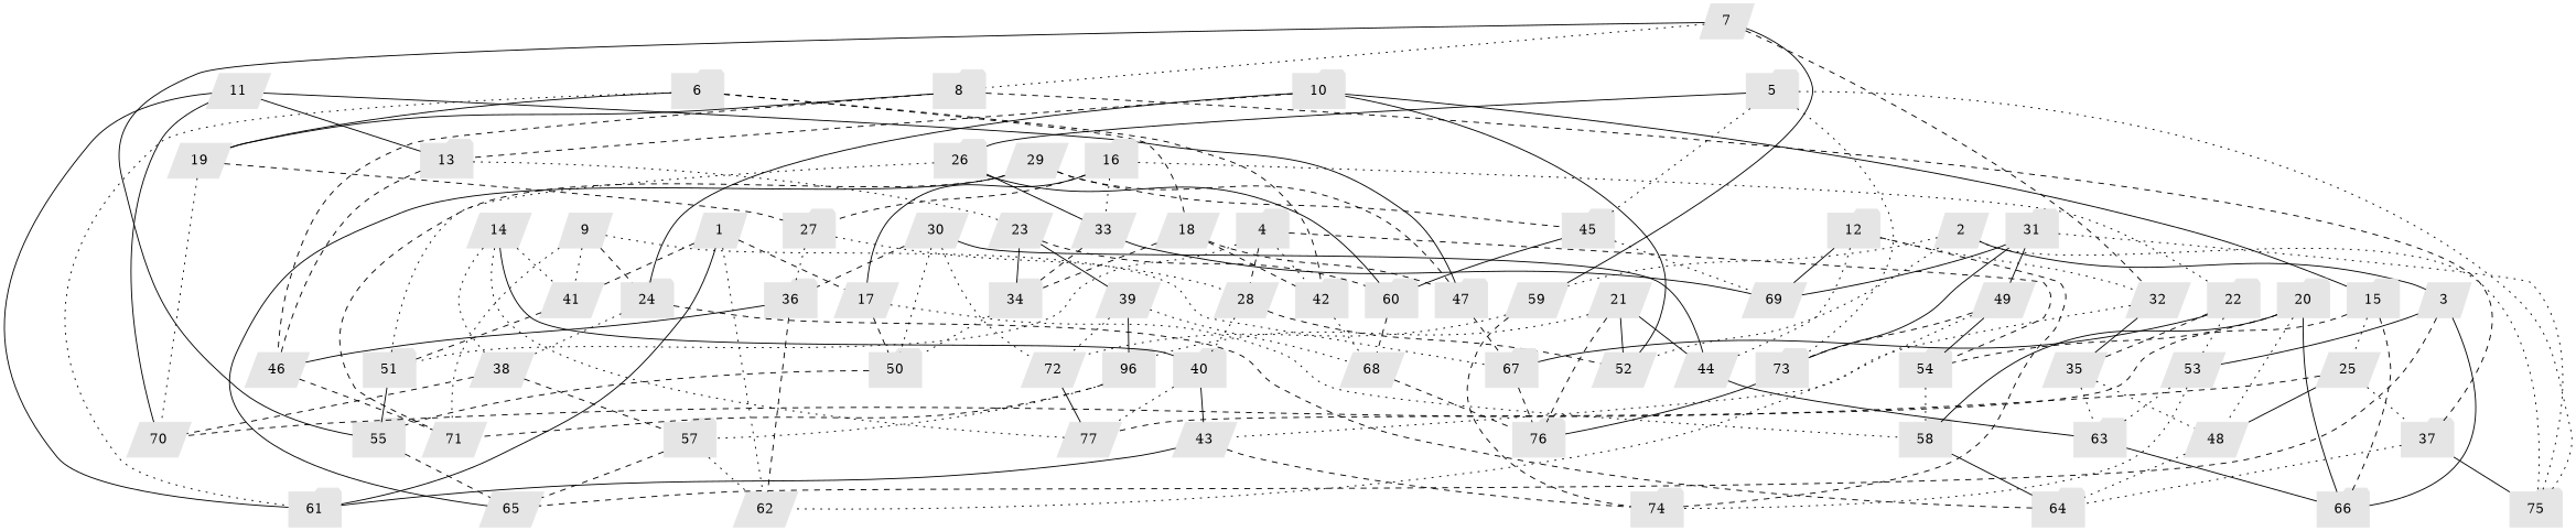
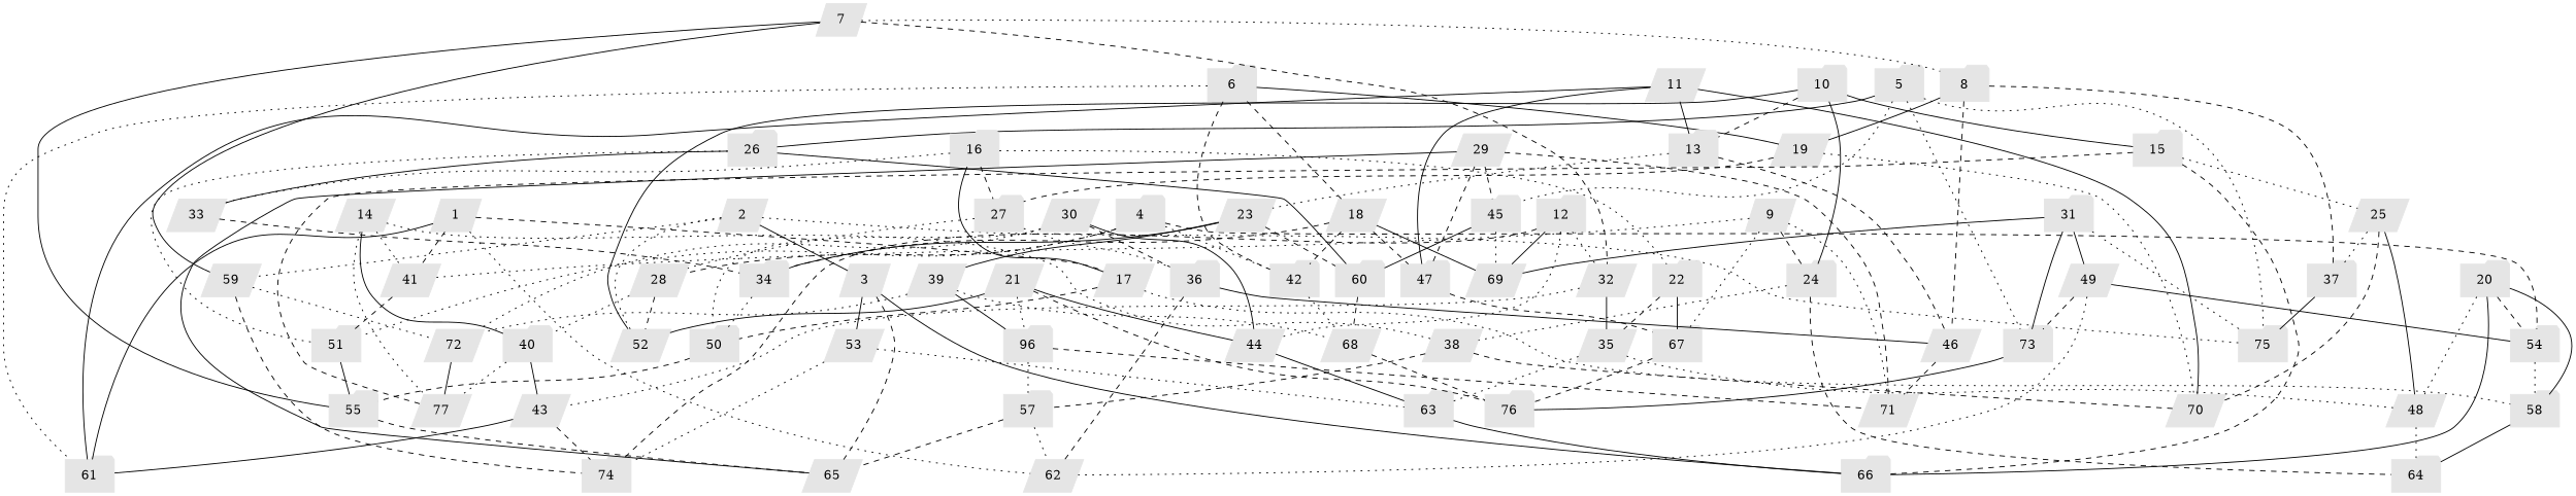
  graph {
    node [color=gray90 shape=folder style=filled]
    edge [style=dotted]
    1 [shape=parallelogram]
    17 [shape=parallelogram]
    41 [shape=parallelogram]
    61
    62 [shape=parallelogram]
    50
    58
    51
    2 [shape=parallelogram]
    3 [shape=parallelogram]
    52 [shape=parallelogram]
    59 [shape=parallelogram]
    75
    53 [shape=parallelogram]
    65 [shape=parallelogram]
    66
    74
    72 [shape=parallelogram]
    63
    28 [shape=parallelogram]
    4
    42
    54
    40
    68 [shape=parallelogram]
    55
    5
    26
    45
    73
    33 [shape=parallelogram]
    60
    69 [shape=parallelogram]
    76
    6
    18 [shape=parallelogram]
    19 [shape=parallelogram]
    47
    34
    70 [shape=parallelogram]
    27
    7 [shape=parallelogram]
    8
    32 [shape=parallelogram]
    37
    46 [shape=parallelogram]
    35 [shape=parallelogram]
    43 [shape=parallelogram]
    64
    71 [shape=parallelogram]
    9 [shape=parallelogram]
    24
    67
    38 [shape=parallelogram]
    10
    13
    15
    23 [shape=parallelogram]
    77 [shape=parallelogram]
    25 [shape=parallelogram]
    11 [shape=parallelogram]
    12
    44 [shape=parallelogram]
    39 [shape=parallelogram]
    14 [shape=parallelogram]
    57
    48 [shape=parallelogram]
    16
    22
    36
    20
    21 [shape=parallelogram]
    n73 [label=96]
    29 [shape=parallelogram]
    30 [shape=parallelogram]
    31
    49 [shape=parallelogram]
    1 -- 17 [style=dashed]
    1 -- 41 [style=dashed]
    1 -- 61 [style=solid]
    1 -- 62
    17 -- 50 [style=dashed]
    17 -- 58
    41 -- 51 [style=dashed]
    50 -- 55 [style=dashed]
    58 -- 64 [style=solid]
    51 -- 55 [style=solid]
    2 -- 3 [style=solid]
    2 -- 52
    2 -- 59
    2 -- 75
    3 -- 53 [style=solid]
    3 -- 65 [style=dashed]
    3 -- 66 [style=solid]
    59 -- 74 [style=dashed]
    59 -- 72
    53 -- 74
    53 -- 63
    72 -- 77 [style=solid]
    63 -- 66 [style=solid]
    28 -- 52 [style=dashed]
    28 -- 40
    4 -- 51
    4 -- 28 [style=dashed]
    4 -- 42
    4 -- 54 [style=dashed]
    42 -- 68
    54 -- 58
    40 -- 43 [style=solid]
    40 -- 77
    68 -- 76 [style=dashed]
    55 -- 65 [style=dashed]
    5 -- 75
    5 -- 26 [style=solid]
    5 -- 45
    5 -- 73
    26 -- 51
    26 -- 33 [style=solid]
    26 -- 60 [style=solid]
    45 -- 60 [style=solid]
    45 -- 69
    73 -- 76 [style=solid]
-   33 -- 69 [style=solid]
+   18 -- 69 [style=solid]
    33 -- 34 [style=dashed]
    60 -- 68 [style=dashed]
    6 -- 61
    6 -- 42 [style=dashed]
    6 -- 18 [style=dashed]
    6 -- 19 [style=solid]
    18 -- 42 [style=dashed]
    18 -- 47 [style=dashed]
    18 -- 34 [style=dashed]
    19 -- 70
    19 -- 27 [style=dashed]
    47 -- 67 [style=dashed]
    34 -- 50
    27 -- 28
    27 -- 36
    7 -- 59 [style=solid]
    7 -- 55 [style=solid]
    7 -- 8
    7 -- 32 [style=dashed]
    8 -- 19 [style=solid]
    8 -- 37 [style=dashed]
    8 -- 46 [style=dashed]
    32 -- 35 [style=solid]
    32 -- 43
    37 -- 75 [style=solid]
-   37 -- 64
    46 -- 71 [style=dashed]
    35 -- 63
    35 -- 48
    43 -- 61 [style=solid]
    43 -- 74 [style=dashed]
    9 -- 41
    9 -- 71
    9 -- 24 [style=dashed]
    9 -- 67
    24 -- 64 [style=dashed]
    24 -- 38
    67 -- 76 [style=dashed]
    38 -- 70 [style=dashed]
    38 -- 57 [style=dashed]
    10 -- 52 [style=solid]
    10 -- 24 [style=solid]
    10 -- 13 [style=dashed]
    10 -- 15 [style=solid]
    13 -- 46 [style=dashed]
    13 -- 23
    15 -- 66 [style=dashed]
    15 -- 77 [style=dashed]
    15 -- 25
    23 -- 60 [style=dashed]
    23 -- 34 [style=solid]
    23 -- 39 [style=solid]
    25 -- 70 [style=dashed]
    25 -- 37
    25 -- 48 [style=solid]
    11 -- 61 [style=solid]
    11 -- 47 [style=solid]
    11 -- 70 [style=solid]
    11 -- 13 [style=solid]
    12 -- 74 [style=dashed]
    12 -- 69 [style=solid]
    12 -- 32
    12 -- 44
    44 -- 63 [style=solid]
    39 -- 72
    39 -- 68
    39 -- n73 [style=solid]
    14 -- 41
    14 -- 40 [style=solid]
    14 -- 38
    14 -- 77
    57 -- 62
    57 -- 65 [style=dashed]
    48 -- 64
    16 -- 17 [style=solid]
    16 -- 33
    16 -- 27 [style=dashed]
    16 -- 22
-   22 -- 53
    22 -- 35 [style=dashed]
    22 -- 67 [style=solid]
    36 -- 62 [style=dashed]
    36 -- 46 [style=solid]
    20 -- 58 [style=solid]
    20 -- 66 [style=solid]
    20 -- 54 [style=dashed]
    20 -- 48
    21 -- 52 [style=solid]
    21 -- 76 [style=dashed]
    21 -- 44 [style=solid]
    21 -- n73
    n73 -- 71 [style=dashed]
    n73 -- 57
    29 -- 65 [style=solid]
    29 -- 45 [style=dashed]
    29 -- 47 [style=dashed]
    29 -- 71 [style=dashed]
    30 -- 50
    30 -- 72
    30 -- 44 [style=solid]
    30 -- 36 [style=dashed]
    31 -- 75
    31 -- 73 [style=solid]
    31 -- 69 [style=solid]
    31 -- 49 [style=solid]
    49 -- 62
    49 -- 54 [style=solid]
    49 -- 73 [style=dashed]
  }
